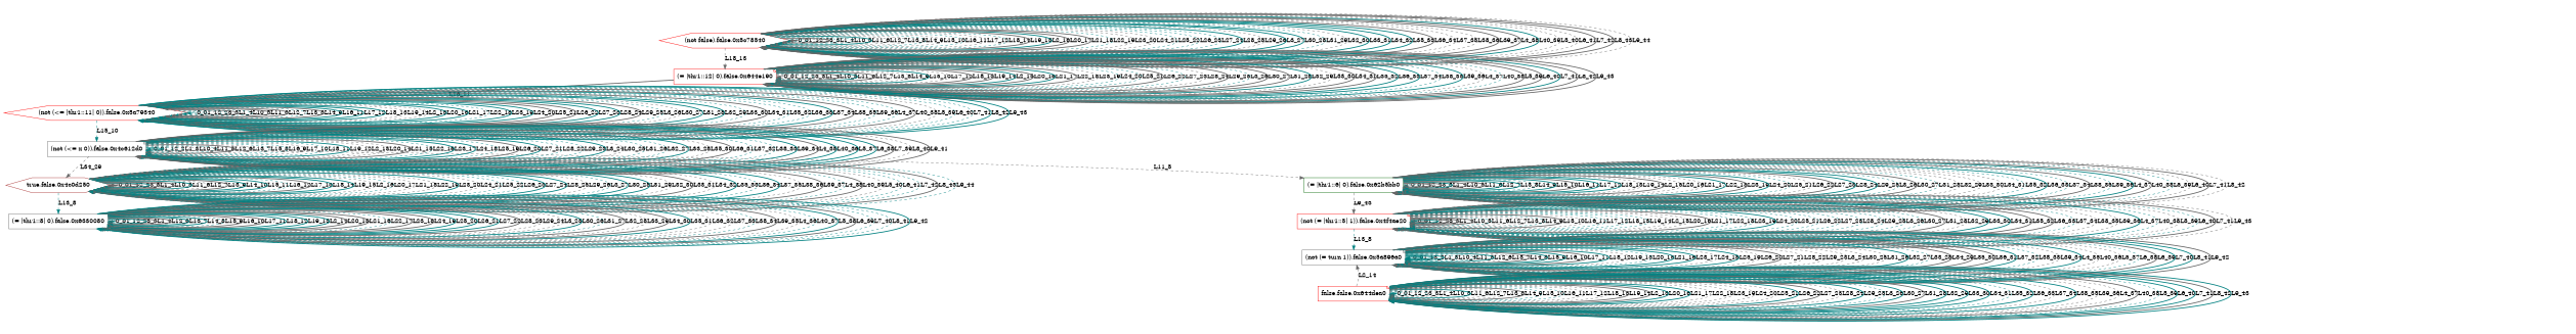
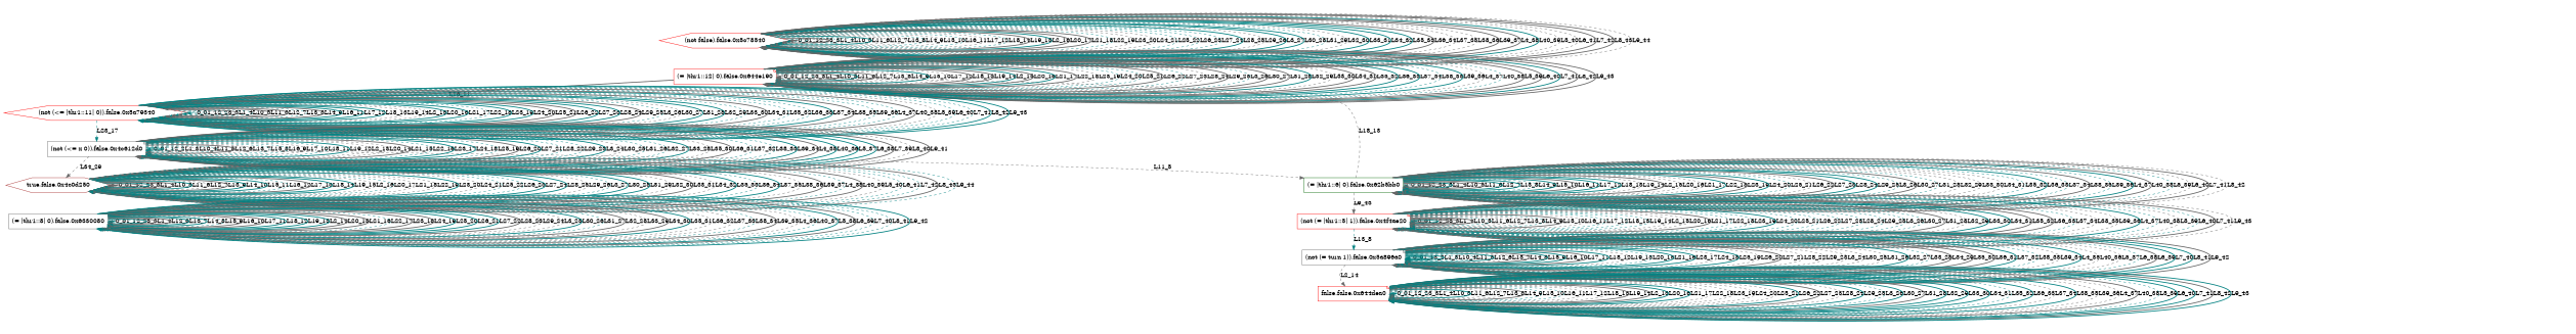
  digraph {
    node [color=red shape=note]
    edge [color=teal style=bold]
    n1 [label="(not false),false,0x5c78540" shape=hexagon]
    n2 [label="(= |thr1::12| 0),false,0x644e190"]
    n3 [label="(not (<= |thr1::11| 0)),false,0x5a79340" shape=hexagon]
    n4 [color=gray40 label="(not (<= x 0)),false,0x4c612d0"]
    n5 [color=brown label="true,false,0x4c0d250" shape=hexagon]
    n6 [color=darkgreen label="(= |thr1::6| 0),false,0x62b5bb0" shape=box]
    n7 [color=gray40 label="(= |thr1::8| 0),false,0x6330080" shape=box]
    n8 [label="(not (= |thr1::5| 1)),false,0x4f4ae20"]
    n9 [color=gray40 label="(not (= turn 1)),false,0x5a896a0"]
    n10 [label="false,false,0x644dea0"]
    n1 -> n1 [color=gray40 label="0_0"]
    n1 -> n1 [label="1_1" style=dashed]
    n1 -> n1 [color=gray40 label="2_2" style=dashed]
    n1 -> n1 [color=gray40 label="3_3"]
    n1 -> n1 [label=L1_4 style=dashed]
    n1 -> n1 [label=L10_5 style=dashed]
    n1 -> n1 [label=L11_6]
    n1 -> n1 [color=gray40 label=L12_7 style=dashed]
    n1 -> n1 [color=gray40 label=L13_8 style=dashed]
    n1 -> n1 [label=L14_9 style=dashed]
    n1 -> n1 [color=gray40 label=L15_10 style=dashed]
    n1 -> n1 [label=L16_11 style=dashed]
    n1 -> n1 [color=gray40 label=L17_12 style=dashed]
    n1 -> n1 [label=L18_14 style=dashed]
    n1 -> n1 [color=gray40 label=L19_15]
    n1 -> n1 [label=L2_16]
    n1 -> n1 [color=gray40 label=L20_17]
    n1 -> n1 [color=gray40 label=L21_18]
    n1 -> n1 [label=L22_19 style=dashed]
    n1 -> n1 [color=gray40 label=L23_20 style=dashed]
    n1 -> n1 [color=gray40 label=L24_21 style=dashed]
    n1 -> n1 [label=L25_22 style=dashed]
    n1 -> n1 [label=L26_23 style=dashed]
    n1 -> n1 [label=L27_24 style=dashed]
    n1 -> n1 [label=L28_25]
    n1 -> n1 [color=gray40 label=L29_26 style=dashed]
    n1 -> n1 [label=L3_27]
    n1 -> n1 [label=L30_28]
    n1 -> n1 [label=L31_29 style=dashed]
    n1 -> n1 [color=gray40 label=L32_30 style=dashed]
    n1 -> n1 [label=L33_31]
    n1 -> n1 [label=L34_32]
    n1 -> n1 [label=L35_33]
    n1 -> n1 [color=gray40 label=L36_34]
    n1 -> n1 [color=gray40 label=L37_35 style=dashed]
    n1 -> n1 [color=gray40 label=L38_36 style=dashed]
    n1 -> n1 [color=gray40 label=L39_37]
    n1 -> n1 [color=gray40 label=L4_38]
    n1 -> n1 [label=L40_39]
    n1 -> n1 [color=gray40 label=L5_40 style=dashed]
    n1 -> n1 [color=gray40 label=L6_41 style=dashed]
    n1 -> n1 [color=gray40 label=L7_42]
    n1 -> n1 [color=gray40 label=L8_43]
    n1 -> n1 [color=gray40 label=L9_44 style=dashed]
-   n1 -> n2 [color=gray40 label=L18_13 style=dashed]
+   n6 -> n2 [color=gray40 label=L18_13 style=dashed]
    n2 -> n2 [color=gray40 label="0_0" style=dashed]
    n2 -> n2 [color=gray40 label="1_1" style=dashed]
    n2 -> n2 [color=gray40 label="2_2" style=dashed]
    n2 -> n2 [label="3_3" style=dashed]
    n2 -> n2 [color=gray40 label=L1_4 style=dashed]
    n2 -> n2 [color=gray40 label=L10_5]
    n2 -> n2 [label=L11_6]
    n2 -> n2 [color=gray40 label=L12_7]
    n2 -> n2 [color=gray40 label=L13_8 style=dashed]
    n2 -> n2 [color=gray40 label=L14_9 style=dashed]
    n2 -> n2 [label=L15_10]
    n2 -> n2 [color=gray40 label=L17_12 style=dashed]
    n2 -> n2 [color=gray40 label=L18_13]
    n2 -> n2 [color=gray40 label=L19_14]
    n2 -> n2 [label=L2_15]
    n2 -> n2 [color=gray40 label=L20_16]
    n2 -> n2 [label=L21_17]
    n2 -> n2 [color=gray40 label=L22_18]
    n2 -> n2 [color=gray40 label=L23_19 style=dashed]
    n2 -> n2 [label=L24_20 style=dashed]
    n2 -> n2 [label=L25_21 style=dashed]
    n2 -> n2 [color=gray40 label=L26_22]
    n2 -> n2 [label=L27_23 style=dashed]
    n2 -> n2 [color=gray40 label=L28_24 style=dashed]
    n2 -> n2 [color=gray40 label=L29_25]
    n2 -> n2 [label=L3_26 style=dashed]
    n2 -> n2 [color=gray40 label=L30_27]
    n2 -> n2 [color=gray40 label=L31_28]
    n2 -> n2 [label=L32_29]
    n2 -> n2 [color=gray40 label=L33_30 style=dashed]
    n2 -> n2 [color=gray40 label=L34_31]
    n2 -> n2 [color=gray40 label=L35_32]
    n2 -> n2 [label=L36_33]
    n2 -> n2 [label=L37_34]
    n2 -> n2 [label=L38_35 style=dashed]
    n2 -> n2 [label=L39_36]
    n2 -> n2 [color=gray40 label=L4_37 style=dashed]
    n2 -> n2 [label=L40_38 style=dashed]
    n2 -> n2 [color=gray40 label=L5_39]
    n2 -> n2 [color=gray40 label=L6_40]
    n2 -> n2 [label=L7_41]
    n2 -> n2 [color=gray40 label=L8_42]
    n2 -> n2 [color=gray40 label=L9_43]
    n2 -> n3 [color=gray40 label=L16_11]
    n3 -> n3 [label="0_0" style=dashed]
    n3 -> n3 [label="1_1" style=dashed]
    n3 -> n3 [color=gray40 label="2_2" style=dashed]
    n3 -> n3 [label="3_3" style=dashed]
    n3 -> n3 [color=gray40 label=L1_4]
    n3 -> n3 [label=L10_5 style=dashed]
    n3 -> n3 [color=gray40 label=L11_6]
    n3 -> n3 [color=gray40 label=L12_7]
    n3 -> n3 [label=L13_8 style=dashed]
    n3 -> n3 [color=gray40 label=L14_9]
    n3 -> n3 [label=L16_11]
    n3 -> n3 [label=L17_12]
    n3 -> n3 [label=L18_13]
    n3 -> n3 [color=gray40 label=L19_14 style=dashed]
    n3 -> n3 [color=gray40 label=L2_15 style=dashed]
    n3 -> n3 [label=L20_16]
    n3 -> n3 [label=L21_17]
    n3 -> n3 [label=L22_18 style=dashed]
    n3 -> n3 [label=L23_19]
    n3 -> n3 [label=L24_20]
    n3 -> n3 [color=gray40 label=L25_21]
    n3 -> n3 [color=gray40 label=L26_22]
    n3 -> n3 [label=L27_23]
    n3 -> n3 [label=L28_24]
    n3 -> n3 [color=gray40 label=L29_25]
    n3 -> n3 [label=L3_26 style=dashed]
    n3 -> n3 [color=gray40 label=L30_27 style=dashed]
    n3 -> n3 [label=L31_28]
    n3 -> n3 [label=L32_29]
    n3 -> n3 [label=L33_30 style=dashed]
    n3 -> n3 [color=gray40 label=L34_31]
    n3 -> n3 [label=L35_32 style=dashed]
    n3 -> n3 [label=L36_33 style=dashed]
    n3 -> n3 [label=L37_34]
    n3 -> n3 [color=gray40 label=L38_35]
    n3 -> n3 [label=L39_36 style=dashed]
    n3 -> n3 [label=L4_37 style=dashed]
    n3 -> n3 [color=gray40 label=L40_38]
    n3 -> n3 [color=gray40 label=L5_39 style=dashed]
    n3 -> n3 [label=L6_40 style=dashed]
    n3 -> n3 [label=L7_41 style=dashed]
    n3 -> n3 [label=L8_42]
    n3 -> n3 [label=L9_43]
-   n3 -> n4 [label=L15_10 style=dashed]
+   n3 -> n4 [label=L23_17 style=dashed]
    n4 -> n4 [label="0_0" style=dashed]
    n4 -> n4 [label="1_1"]
    n4 -> n4 [label="2_2" style=dashed]
    n4 -> n4 [label=L1_3 style=dashed]
    n4 -> n4 [color=gray40 label=L10_4 style=dashed]
    n4 -> n4 [label=L11_5 style=dashed]
    n4 -> n4 [color=gray40 label=L12_6]
    n4 -> n4 [color=gray40 label=L13_7 style=dashed]
    n4 -> n4 [label=L15_8 style=dashed]
    n4 -> n4 [label=L16_9 style=dashed]
    n4 -> n4 [color=gray40 label=L17_10 style=dashed]
    n4 -> n4 [label=L18_11 style=dashed]
    n4 -> n4 [label=L19_12]
    n4 -> n4 [color=gray40 label=L2_13 style=dashed]
    n4 -> n4 [color=gray40 label=L20_14 style=dashed]
    n4 -> n4 [color=gray40 label=L21_15]
    n4 -> n4 [label=L22_16 style=dashed]
    n4 -> n4 [label=L23_17]
    n4 -> n4 [label=L24_18]
    n4 -> n4 [label=L25_19 style=dashed]
    n4 -> n4 [color=gray40 label=L26_20]
    n4 -> n4 [label=L27_21]
    n4 -> n4 [label=L28_22 style=dashed]
    n4 -> n4 [label=L29_23 style=dashed]
    n4 -> n4 [label=L3_24]
    n4 -> n4 [color=gray40 label=L30_25 style=dashed]
    n4 -> n4 [label=L31_26 style=dashed]
    n4 -> n4 [label=L32_27 style=dashed]
    n4 -> n4 [label=L33_28]
    n4 -> n4 [color=gray40 label=L35_30 style=dashed]
    n4 -> n4 [color=gray40 label=L36_31]
    n4 -> n4 [label=L37_32 style=dashed]
    n4 -> n4 [label=L38_33 style=dashed]
    n4 -> n4 [label=L39_34]
    n4 -> n4 [color=gray40 label=L4_35]
    n4 -> n4 [label=L40_36]
    n4 -> n4 [label=L5_37]
    n4 -> n4 [label=L6_38]
    n4 -> n4 [color=gray40 label=L7_39]
    n4 -> n4 [color=gray40 label=L8_40 style=dashed]
    n4 -> n4 [color=gray40 label=L9_41]
    n4 -> n5 [color=gray40 label=L34_29 style=dashed]
    n4 -> n6 [color=gray40 label=L11_5 style=dashed]
    n5 -> n5 [color=gray40 label="0_0"]
    n5 -> n5 [color=gray40 label="1_1" style=dashed]
    n5 -> n5 [color=gray40 label="2_2"]
    n5 -> n5 [label="3_3"]
    n5 -> n5 [color=gray40 label=L1_4]
    n5 -> n5 [color=gray40 label=L10_5]
    n5 -> n5 [label=L11_6]
    n5 -> n5 [color=gray40 label=L12_7 style=dashed]
    n5 -> n5 [color=gray40 label=L13_9]
    n5 -> n5 [label=L14_10]
    n5 -> n5 [label=L15_11]
    n5 -> n5 [label=L16_12 style=dashed]
    n5 -> n5 [color=gray40 label=L17_13]
    n5 -> n5 [label=L18_14]
    n5 -> n5 [label=L19_15]
    n5 -> n5 [color=gray40 label=L2_16 style=dashed]
    n5 -> n5 [label=L20_17 style=dashed]
    n5 -> n5 [color=gray40 label=L21_18 style=dashed]
    n5 -> n5 [color=gray40 label=L22_19 style=dashed]
    n5 -> n5 [label=L23_20]
    n5 -> n5 [color=gray40 label=L24_21 style=dashed]
    n5 -> n5 [label=L25_22 style=dashed]
    n5 -> n5 [label=L26_23 style=dashed]
    n5 -> n5 [label=L27_24]
    n5 -> n5 [label=L28_25]
    n5 -> n5 [color=gray40 label=L29_26 style=dashed]
    n5 -> n5 [label=L3_27 style=dashed]
    n5 -> n5 [label=L30_28]
    n5 -> n5 [label=L31_29]
    n5 -> n5 [color=gray40 label=L32_30 style=dashed]
    n5 -> n5 [color=gray40 label=L33_31]
    n5 -> n5 [color=gray40 label=L34_32 style=dashed]
    n5 -> n5 [label=L35_33]
    n5 -> n5 [label=L36_34 style=dashed]
    n5 -> n5 [label=L37_35]
    n5 -> n5 [color=gray40 label=L38_36 style=dashed]
    n5 -> n5 [color=gray40 label=L39_37]
    n5 -> n5 [label=L4_38 style=dashed]
    n5 -> n5 [color=gray40 label=L40_39]
    n5 -> n5 [color=gray40 label=L5_40 style=dashed]
    n5 -> n5 [label=L6_41 style=dashed]
    n5 -> n5 [label=L7_42 style=dashed]
    n5 -> n5 [color=gray40 label=L8_43]
    n5 -> n5 [label=L9_44 style=dashed]
-   n5 -> n7 [label=L13_8 style=dashed]
    n6 -> n6 [color=gray40 label="0_0" style=dashed]
    n6 -> n6 [label="1_1" style=dashed]
    n6 -> n6 [color=gray40 label="2_2"]
    n6 -> n6 [color=gray40 label="3_3"]
    n6 -> n6 [label=L1_4]
    n6 -> n6 [color=gray40 label=L10_5]
    n6 -> n6 [color=gray40 label=L11_6]
    n6 -> n6 [label=L12_7]
    n6 -> n6 [label=L13_8]
    n6 -> n6 [label=L14_9 style=dashed]
    n6 -> n6 [label=L15_10]
    n6 -> n6 [color=gray40 label=L16_11]
    n6 -> n6 [label=L17_12]
    n6 -> n6 [label=L18_13]
    n6 -> n6 [color=gray40 label=L19_14 style=dashed]
    n6 -> n6 [color=gray40 label=L2_15]
    n6 -> n6 [color=gray40 label=L20_16 style=dashed]
    n6 -> n6 [color=gray40 label=L21_17 style=dashed]
    n6 -> n6 [label=L22_18]
    n6 -> n6 [color=gray40 label=L23_19]
    n6 -> n6 [label=L24_20]
    n6 -> n6 [label=L25_21 style=dashed]
    n6 -> n6 [color=gray40 label=L26_22 style=dashed]
    n6 -> n6 [color=gray40 label=L27_23]
    n6 -> n6 [label=L28_24]
    n6 -> n6 [label=L29_25]
    n6 -> n6 [label=L3_26 style=dashed]
    n6 -> n6 [color=gray40 label=L30_27]
    n6 -> n6 [label=L31_28 style=dashed]
    n6 -> n6 [color=gray40 label=L32_29 style=dashed]
    n6 -> n6 [color=gray40 label=L33_30 style=dashed]
    n6 -> n6 [color=gray40 label=L34_31 style=dashed]
    n6 -> n6 [label=L35_32 style=dashed]
    n6 -> n6 [label=L36_33]
    n6 -> n6 [label=L37_34 style=dashed]
    n6 -> n6 [color=gray40 label=L38_35]
    n6 -> n6 [label=L39_36 style=dashed]
    n6 -> n6 [label=L4_37]
    n6 -> n6 [color=gray40 label=L40_38]
    n6 -> n6 [label=L5_39 style=dashed]
    n6 -> n6 [color=gray40 label=L6_40 style=dashed]
    n6 -> n6 [color=gray40 label=L7_41]
    n6 -> n6 [color=gray40 label=L8_42 style=dashed]
    n6 -> n8 [color=gray40 label=L9_43 style=dashed]
    n7 -> n7 [label="0_0"]
    n7 -> n7 [color=gray40 label="1_1" style=dashed]
    n7 -> n7 [label="2_2" style=dashed]
    n7 -> n7 [label="3_3"]
    n7 -> n7 [color=gray40 label=L1_4]
    n7 -> n7 [color=gray40 label=L12_6]
    n7 -> n7 [label=L13_7]
    n7 -> n7 [label=L14_8]
    n7 -> n7 [label=L15_9 style=dashed]
    n7 -> n7 [color=gray40 label=L16_10]
    n7 -> n7 [color=gray40 label=L17_11]
    n7 -> n7 [label=L18_12]
    n7 -> n7 [label=L19_13]
    n7 -> n7 [label=L2_14]
    n7 -> n7 [color=gray40 label=L20_15]
    n7 -> n7 [color=gray40 label=L21_16]
    n7 -> n7 [label=L22_17 style=dashed]
    n7 -> n7 [color=gray40 label=L23_18]
    n7 -> n7 [color=gray40 label=L24_19]
    n7 -> n7 [label=L25_20]
    n7 -> n7 [label=L26_21]
    n7 -> n7 [label=L27_22]
    n7 -> n7 [color=gray40 label=L28_23]
    n7 -> n7 [color=gray40 label=L29_24 style=dashed]
    n7 -> n7 [color=gray40 label=L3_25 style=dashed]
    n7 -> n7 [label=L30_26]
    n7 -> n7 [label=L31_27 style=dashed]
    n7 -> n7 [color=gray40 label=L32_28]
    n7 -> n7 [color=gray40 label=L33_29 style=dashed]
    n7 -> n7 [color=gray40 label=L34_30]
    n7 -> n7 [label=L35_31]
    n7 -> n7 [color=gray40 label=L36_32 style=dashed]
    n7 -> n7 [color=gray40 label=L37_33 style=dashed]
    n7 -> n7 [label=L38_34 style=dashed]
    n7 -> n7 [color=gray40 label=L39_35]
    n7 -> n7 [color=gray40 label=L4_36 style=dashed]
    n7 -> n7 [label=L40_37 style=dashed]
    n7 -> n7 [label=L5_38]
    n7 -> n7 [color=gray40 label=L6_39]
    n7 -> n7 [label=L7_40 style=dashed]
    n7 -> n7 [label=L8_41 style=dashed]
    n7 -> n7 [label=L9_42]
    n8 -> n8 [label="0_0"]
    n8 -> n8 [color=gray40 label="1_1"]
    n8 -> n8 [label="2_2"]
    n8 -> n8 [color=gray40 label="3_3"]
    n8 -> n8 [color=gray40 label=L1_4]
    n8 -> n8 [color=gray40 label=L10_5]
    n8 -> n8 [label=L11_6 style=dashed]
    n8 -> n8 [color=gray40 label=L12_7 style=dashed]
    n8 -> n8 [color=gray40 label=L13_8 style=dashed]
    n8 -> n8 [label=L14_9 style=dashed]
    n8 -> n8 [color=gray40 label=L15_10]
    n8 -> n8 [color=gray40 label=L16_11 style=dashed]
    n8 -> n8 [label=L17_12 style=dashed]
    n8 -> n8 [label=L18_13 style=dashed]
    n8 -> n8 [label=L19_14 style=dashed]
    n8 -> n8 [color=gray40 label=L2_15 style=dashed]
    n8 -> n8 [color=gray40 label=L20_16 style=dashed]
    n8 -> n8 [color=gray40 label=L21_17]
    n8 -> n8 [label=L22_18 style=dashed]
    n8 -> n8 [label=L23_19 style=dashed]
    n8 -> n8 [label=L24_20]
    n8 -> n8 [label=L25_21 style=dashed]
    n8 -> n8 [label=L26_22 style=dashed]
    n8 -> n8 [label=L27_23 style=dashed]
    n8 -> n8 [label=L28_24 style=dashed]
    n8 -> n8 [label=L29_25 style=dashed]
    n8 -> n8 [label=L3_26 style=dashed]
    n8 -> n8 [label=L30_27 style=dashed]
    n8 -> n8 [color=gray40 label=L31_28]
    n8 -> n8 [color=gray40 label=L32_29 style=dashed]
    n8 -> n8 [label=L33_30]
    n8 -> n8 [label=L34_31]
    n8 -> n8 [color=gray40 label=L35_32]
    n8 -> n8 [color=gray40 label=L36_33]
    n8 -> n8 [label=L37_34 style=dashed]
    n8 -> n8 [color=gray40 label=L38_35 style=dashed]
    n8 -> n8 [color=gray40 label=L39_36 style=dashed]
    n8 -> n8 [label=L4_37]
    n8 -> n8 [label=L40_38 style=dashed]
    n8 -> n8 [color=gray40 label=L5_39 style=dashed]
    n8 -> n8 [label=L6_40 style=dashed]
    n8 -> n8 [color=gray40 label=L7_41]
    n8 -> n8 [color=gray40 label=L9_43 style=dashed]
    n8 -> n9 [label=L13_8 style=dashed]
    n9 -> n9 [label="0_0" style=dashed]
    n9 -> n9 [label="1_1"]
    n9 -> n9 [label="3_2"]
    n9 -> n9 [label=L1_3]
    n9 -> n9 [label=L10_4 style=dashed]
    n9 -> n9 [label=L11_5 style=dashed]
    n9 -> n9 [label=L12_6]
    n9 -> n9 [color=gray40 label=L13_7 style=dashed]
    n9 -> n9 [color=gray40 label=L14_8]
    n9 -> n9 [label=L15_9]
    n9 -> n9 [label=L16_10]
    n9 -> n9 [color=gray40 label=L17_11]
    n9 -> n9 [label=L18_12]
    n9 -> n9 [color=gray40 label=L19_13 style=dashed]
    n9 -> n9 [label=L20_15 style=dashed]
    n9 -> n9 [label=L21_16]
    n9 -> n9 [label=L23_17]
    n9 -> n9 [color=gray40 label=L24_18 style=dashed]
    n9 -> n9 [label=L25_19]
    n9 -> n9 [color=gray40 label=L26_20 style=dashed]
    n9 -> n9 [color=gray40 label=L27_21]
    n9 -> n9 [color=gray40 label=L28_22 style=dashed]
    n9 -> n9 [color=gray40 label=L29_23 style=dashed]
    n9 -> n9 [color=gray40 label=L3_24 style=dashed]
    n9 -> n9 [color=gray40 label=L30_25 style=dashed]
    n9 -> n9 [color=gray40 label=L31_26 style=dashed]
    n9 -> n9 [label=L32_27]
    n9 -> n9 [label=L33_28 style=dashed]
    n9 -> n9 [color=gray40 label=L34_29]
    n9 -> n9 [color=gray40 label=L35_30]
    n9 -> n9 [color=gray40 label=L36_31]
    n9 -> n9 [label=L37_32]
    n9 -> n9 [label=L38_33 style=dashed]
    n9 -> n9 [color=gray40 label=L39_34 style=dashed]
    n9 -> n9 [label=L4_35]
    n9 -> n9 [color=gray40 label=L40_36 style=dashed]
    n9 -> n9 [color=gray40 label=L5_37 style=dashed]
    n9 -> n9 [label=L6_38 style=dashed]
    n9 -> n9 [color=gray40 label=L6_39]
    n9 -> n9 [label=L7_40]
    n9 -> n9 [label=L8_41]
    n9 -> n9 [color=gray40 label=L9_42]
-   n10 -> n9 [color=gray40 label=L2_14 style=dashed]
+   n9 -> n10 [color=gray40 label=L2_14 style=dashed]
    n10 -> n10 [label="0_0"]
    n10 -> n10 [label="1_1" style=dashed]
    n10 -> n10 [color=gray40 label="2_2" style=dashed]
    n10 -> n10 [label="3_3" style=dashed]
    n10 -> n10 [color=gray40 label=L1_4 style=dashed]
    n10 -> n10 [color=gray40 label=L10_5 style=dashed]
    n10 -> n10 [label=L11_6]
    n10 -> n10 [color=gray40 label=L12_7 style=dashed]
    n10 -> n10 [color=gray40 label=L13_8 style=dashed]
    n10 -> n10 [color=gray40 label=L14_9]
    n10 -> n10 [label=L15_10 style=dashed]
    n10 -> n10 [label=L16_11 style=dashed]
    n10 -> n10 [color=gray40 label=L17_12 style=dashed]
    n10 -> n10 [color=gray40 label=L18_13 style=dashed]
    n10 -> n10 [color=gray40 label=L19_14]
    n10 -> n10 [color=gray40 label=L2_15]
    n10 -> n10 [label=L20_16]
    n10 -> n10 [label=L21_17]
    n10 -> n10 [color=gray40 label=L22_18 style=dashed]
    n10 -> n10 [color=gray40 label=L23_19 style=dashed]
    n10 -> n10 [color=gray40 label=L24_20 style=dashed]
    n10 -> n10 [color=gray40 label=L25_21 style=dashed]
    n10 -> n10 [label=L26_22]
    n10 -> n10 [color=gray40 label=L27_23]
    n10 -> n10 [color=gray40 label=L28_24 style=dashed]
    n10 -> n10 [label=L29_25]
    n10 -> n10 [label=L3_26 style=dashed]
    n10 -> n10 [label=L30_27]
    n10 -> n10 [color=gray40 label=L31_28]
    n10 -> n10 [label=L32_29]
    n10 -> n10 [label=L33_30]
    n10 -> n10 [label=L34_31]
    n10 -> n10 [label=L35_32 style=dashed]
    n10 -> n10 [label=L36_33]
    n10 -> n10 [color=gray40 label=L37_34 style=dashed]
    n10 -> n10 [label=L38_35]
    n10 -> n10 [color=gray40 label=L39_36 style=dashed]
    n10 -> n10 [color=gray40 label=L4_37 style=dashed]
    n10 -> n10 [color=gray40 label=L40_38]
    n10 -> n10 [label=L5_39 style=dashed]
    n10 -> n10 [label=L6_40]
    n10 -> n10 [label=L7_41]
    n10 -> n10 [color=gray40 label=L8_42]
    n10 -> n10 [label=L9_43]
  }
